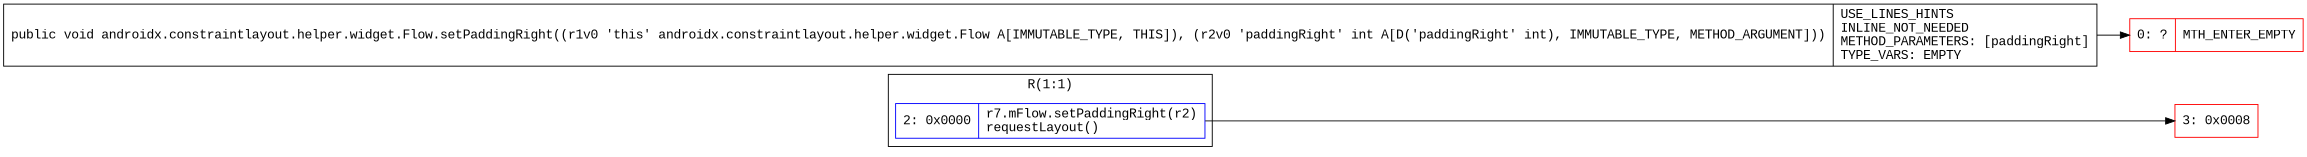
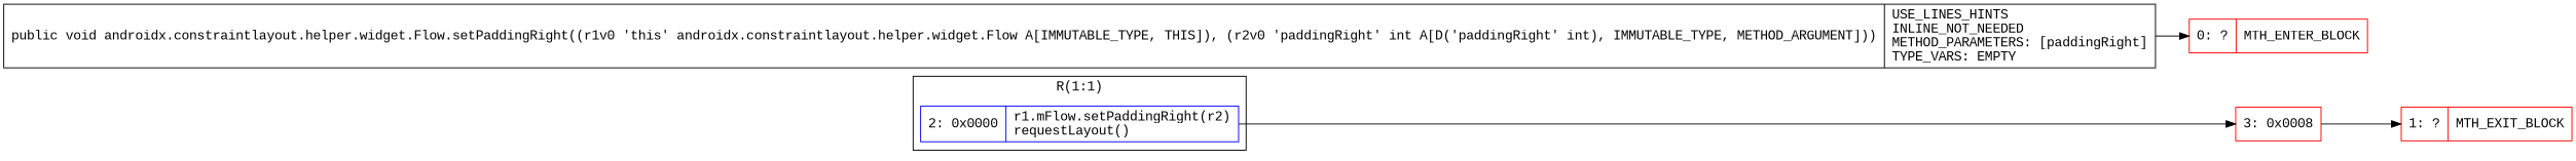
  digraph {
    fontname="Liberation Mono"
    rankdir=LR
    node [color=red fontname="Liberation Mono" shape=record]
    edge [fontname="Liberation Mono"]
-   n1 [color=blue label="{2\:\ 0x0000|r7.mFlow.setPaddingRight(r2)\lrequestLayout()\l}"]
+   n1 [color=blue label="{2\:\ 0x0000|r1.mFlow.setPaddingRight(r2)\lrequestLayout()\l}"]
    n2 [label="{3\:\ 0x0008}"]
-   n4 [label="{0\:\ ?|MTH_ENTER_EMPTY\l}"]
+   n3 [label="{1\:\ ?|MTH_EXIT_BLOCK\l}"]
+   n4 [label="{0\:\ ?|MTH_ENTER_BLOCK\l}"]
    n5 [label="{public void androidx.constraintlayout.helper.widget.Flow.setPaddingRight((r1v0 'this' androidx.constraintlayout.helper.widget.Flow A[IMMUTABLE_TYPE, THIS]), (r2v0 'paddingRight' int A[D('paddingRight' int), IMMUTABLE_TYPE, METHOD_ARGUMENT]))  | USE_LINES_HINTS\lINLINE_NOT_NEEDED\lMETHOD_PARAMETERS: [paddingRight]\lTYPE_VARS: EMPTY\l}" color=""]
    subgraph cluster_1 {
      label="R(1:1)"
      n1
    }
    n1 -> n2
+   n2 -> n3
    n5 -> n4
  }
